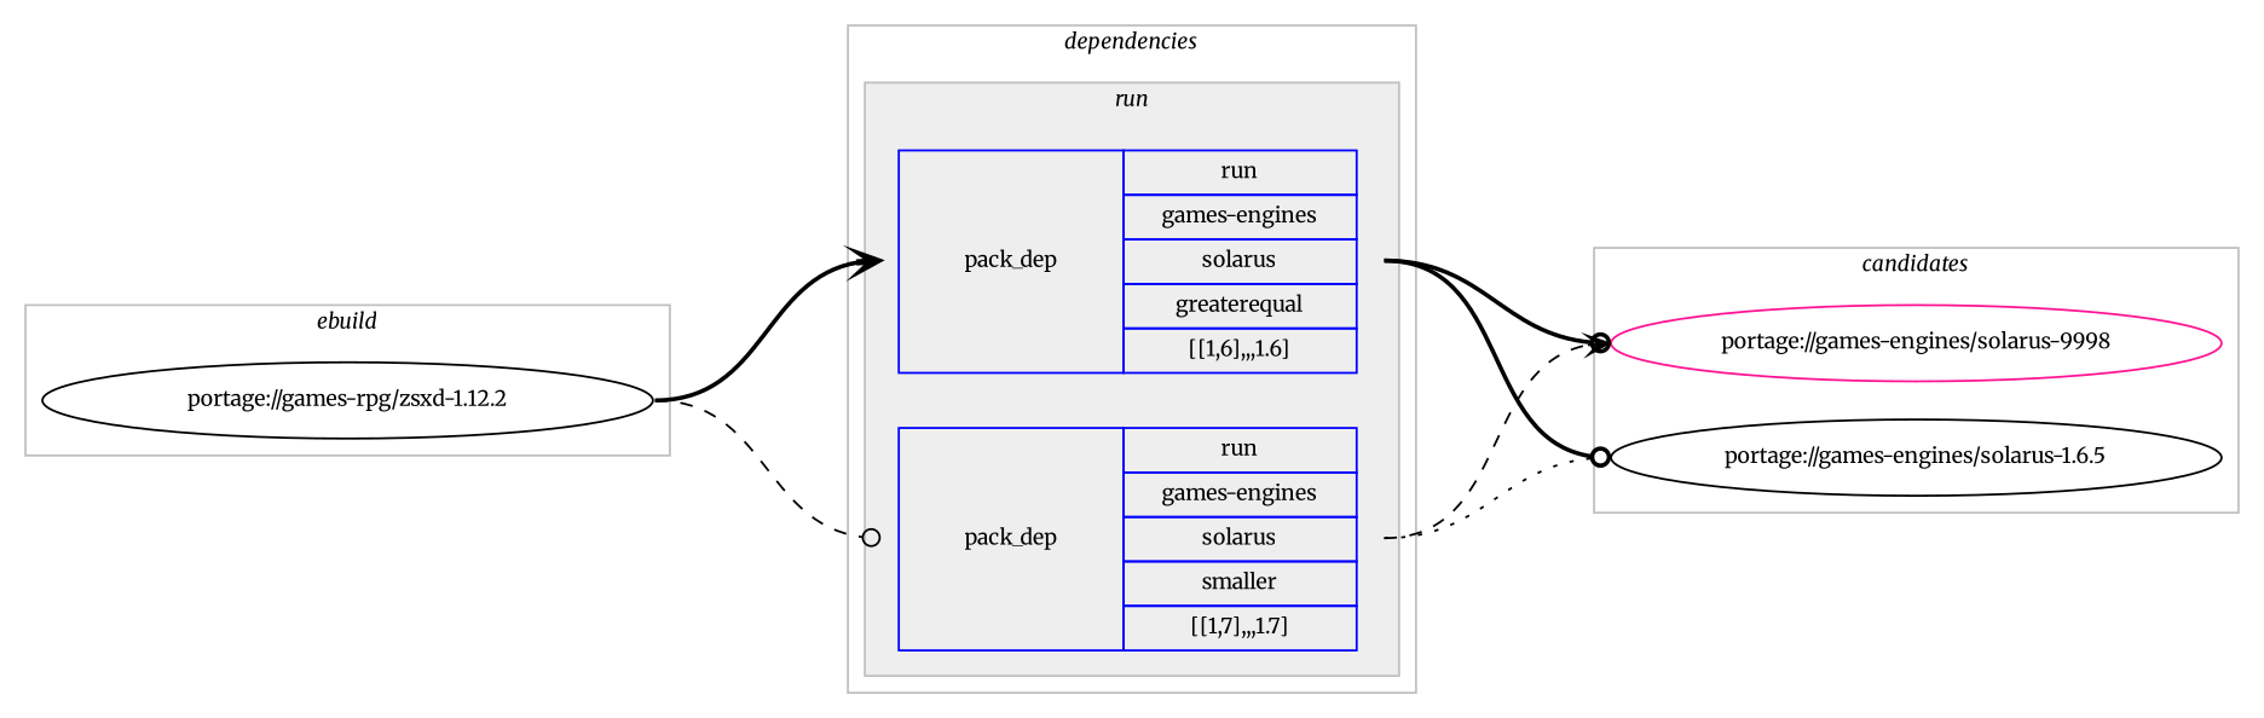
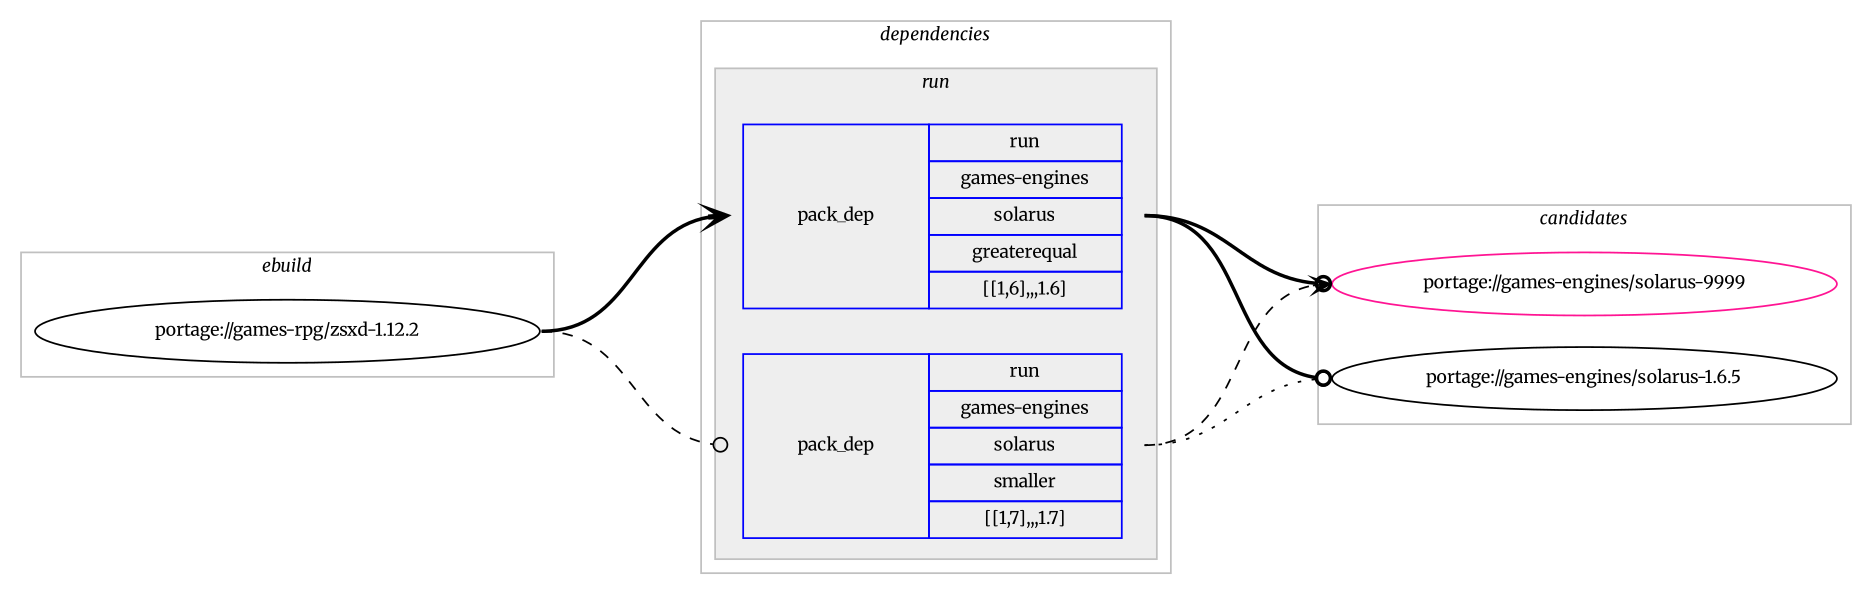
  digraph {
    compound=true
    concentrate=true
    fontname=Merriweather
    fontsize=10
    newrank=true
    rankdir=LR
    ranksep=1.5
    node [color=black fontname=Merriweather fontsize=10]
    edge [arrowhead=odot headport=w style=bold tailport=e weight=100 fontname=Merriweather]
    n1 [label="portage://games-rpg/zsxd-1.12.2" width=4]
    n2 [color=blue label=<<TABLE BORDER="0" CELLBORDER="1" CELLSPACING="0" CELLPADDING="4" WIDTH="220"><TR><TD ROWSPAN="6" CELLPADDING="30">pack_dep</TD></TR><TR><TD WIDTH="110">run</TD></TR><TR><TD>games-engines</TD></TR><TR><TD>solarus</TD></TR><TR><TD>greaterequal</TD></TR><TR><TD>[[1,6],,,1.6]</TD></TR></TABLE>> shape=none]
    n3 [color=blue label=<<TABLE BORDER="0" CELLBORDER="1" CELLSPACING="0" CELLPADDING="4" WIDTH="220"><TR><TD ROWSPAN="6" CELLPADDING="30">pack_dep</TD></TR><TR><TD WIDTH="110">run</TD></TR><TR><TD>games-engines</TD></TR><TR><TD>solarus</TD></TR><TR><TD>smaller</TD></TR><TR><TD>[[1,7],,,1.7]</TD></TR></TABLE>> shape=none]
-   n4 [color=deeppink label="portage://games-engines/solarus-9998" width=4]
+   n4 [color=deeppink label="portage://games-engines/solarus-9999" width=4]
    n5 [label="portage://games-engines/solarus-1.6.5" width=4]
    subgraph cluster_1 {
      color=gray
      label=<<i>ebuild</i>>
      n1
    }
    subgraph cluster_2 {
      color=gray
      label=<<i>dependencies</i>>
      subgraph cluster_3 {
        color=gray
        fillcolor="#eeeeee"
        label=<<i>compile</i>>
        style=filled
      }
      subgraph cluster_4 {
        color=gray
        fillcolor="#eeeeee"
        label=<<i>compile and run</i>>
        style=filled
      }
      subgraph cluster_5 {
        color=gray
        fillcolor="#eeeeee"
        label=<<i>run</i>>
        style=filled
        subgraph sub_6 {
          color=gray
          fillcolor="#eeeeee"
          label=<<i>run</i>>
          style=filled
          n2
        }
        subgraph sub_7 {
          color=gray
          fillcolor="#eeeeee"
          label=<<i>run</i>>
          style=filled
          n3
        }
      }
    }
    subgraph cluster_8 {
      color=gray
      label=<<i>candidates</i>>
      rank=same
      subgraph sub_9 {
        color=black
        label=<<i>candidates</i>>
        nodesep=1
        rank=same
        n4
        n5
      }
      subgraph sub_10 {
        color=black
        label=<<i>candidates</i>>
        nodesep=1
        rank=same
        n4
        n5
      }
    }
    n1 -> n2 [arrowhead=vee weight=20]
    n1 -> n3 [style=dashed weight=20]
    n2 -> n4
    n2 -> n5
    n3 -> n4 [arrowhead=vee style=dashed]
    n3 -> n5 [style=dotted]
  }
